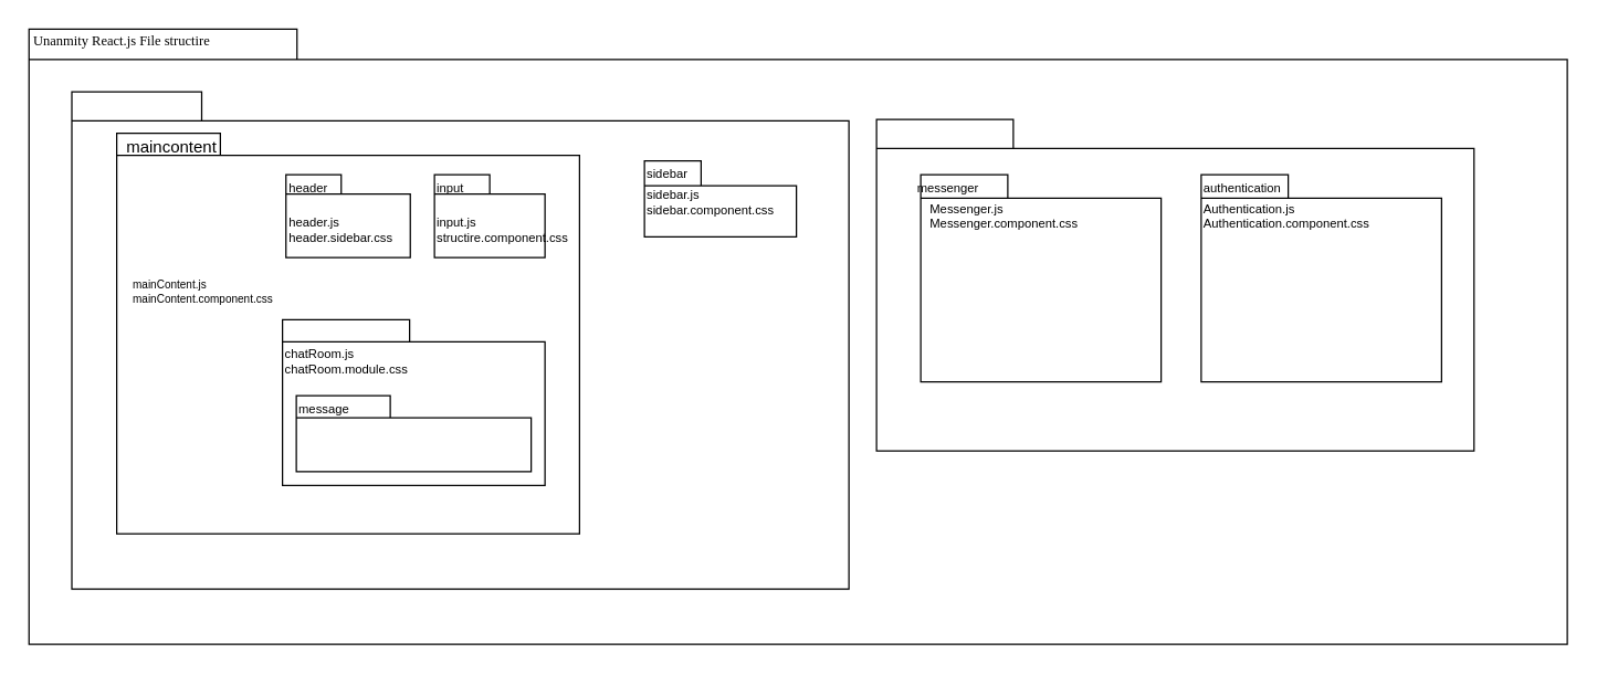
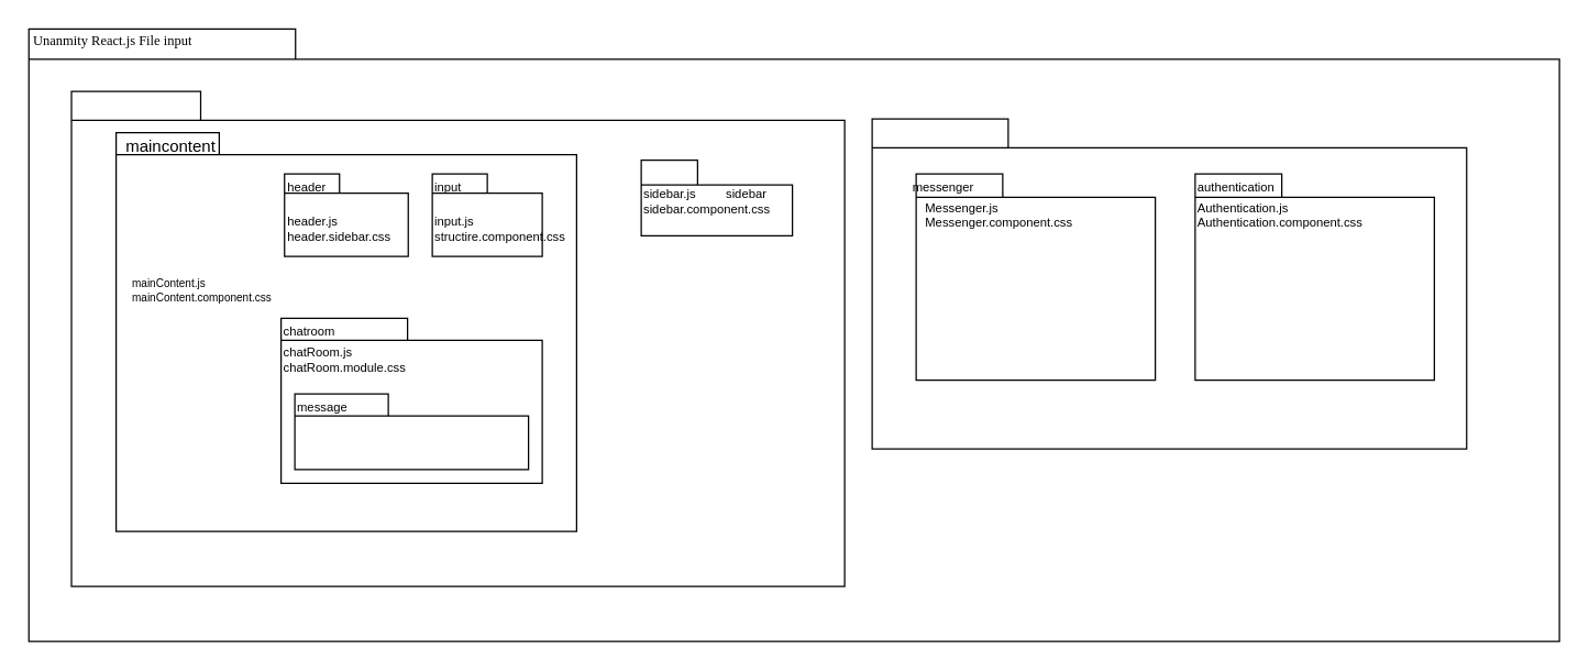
  <mxCell id="0" />
  <mxCell id="1" parent="0" />
  <mxCell id="2" value="" style="shape=folder;fontStyle=1;spacingTop=10;tabWidth=194;tabHeight=22;tabPosition=left;html=1;rounded=0;shadow=0;comic=0;labelBackgroundColor=none;strokeWidth=1;fillColor=none;fontFamily=Verdana;fontSize=10;align=center;" parent="1" vertex="1"><mxGeometry x="20.5" y="20.5" width="1113.5" height="445.5" as="geometry" /></mxCell>
- <mxCell id="3" value="Unanmity React.js File structire" style="text;html=1;align=left;verticalAlign=top;spacingTop=-4;fontSize=10;fontFamily=Verdana" parent="1" vertex="1"><mxGeometry x="21.5" y="20.5" width="130" height="20" as="geometry" /></mxCell>
+ <mxCell id="3" value="Unanmity React.js File input" style="text;html=1;align=left;verticalAlign=top;spacingTop=-4;fontSize=10;fontFamily=Verdana" parent="1" vertex="1"><mxGeometry x="21.5" y="20.5" width="130" height="20" as="geometry" /></mxCell>
  <mxCell id="4" value="" style="shape=folder;fontStyle=1;spacingTop=10;tabWidth=94;tabHeight=21;tabPosition=left;html=1;" parent="1" vertex="1"><mxGeometry x="51.5" y="66" width="562.5" height="360" as="geometry" /></mxCell>
  <mxCell id="5" value="&amp;nbsp;&amp;nbsp;&amp;nbsp;&amp;nbsp; " style="shape=folder;fontStyle=1;spacingTop=10;tabWidth=99;tabHeight=21;tabPosition=left;html=1;" parent="1" vertex="1"><mxGeometry x="634" y="86" width="432.5" height="240" as="geometry" /></mxCell>
  <mxCell id="6" value="" style="shape=folder;fontStyle=1;spacingTop=10;tabWidth=75;tabHeight=16;tabPosition=left;html=1;" parent="1" vertex="1"><mxGeometry x="84" y="96" width="335" height="290" as="geometry" /></mxCell>
  <mxCell id="7" value="maincontent" style="text;html=1;strokeColor=none;fillColor=none;align=center;verticalAlign=middle;whiteSpace=wrap;rounded=0;fontStyle=0" parent="1" vertex="1"><mxGeometry x="84" y="96" width="80" height="20" as="geometry" /></mxCell>
  <mxCell id="8" value="" style="shape=folder;fontStyle=1;spacingTop=10;tabWidth=40;tabHeight=14;tabPosition=left;html=1;align=left;" parent="1" vertex="1"><mxGeometry x="206.5" y="126" width="90" height="60" as="geometry" /></mxCell>
  <mxCell id="9" value="&lt;div style=&quot;font-size: 9px;&quot; align=&quot;left&quot;&gt;header&lt;/div&gt;" style="text;html=1;strokeColor=none;fillColor=none;align=left;verticalAlign=middle;whiteSpace=wrap;rounded=0;fontStyle=0;fontSize=9;" parent="1" vertex="1"><mxGeometry x="206.5" y="126" width="40" height="20" as="geometry" /></mxCell>
  <mxCell id="10" value="&lt;div&gt;header.js&lt;/div&gt;&lt;div&gt;header.sidebar.css&lt;br&gt;&lt;/div&gt;" style="text;html=1;strokeColor=none;fillColor=none;align=left;verticalAlign=middle;whiteSpace=wrap;rounded=0;fontSize=9;" parent="1" vertex="1"><mxGeometry x="206.5" y="146" width="80" height="40" as="geometry" /></mxCell>
  <mxCell id="11" value="" style="shape=folder;fontStyle=1;spacingTop=10;tabWidth=40;tabHeight=14;tabPosition=left;html=1;align=left;" parent="1" vertex="1"><mxGeometry x="314" y="126" width="80" height="60" as="geometry" /></mxCell>
  <mxCell id="12" value="&lt;div&gt;input.js&lt;/div&gt;&lt;div&gt;structire.component.css&lt;br&gt;&lt;/div&gt;" style="text;html=1;strokeColor=none;fillColor=none;align=left;verticalAlign=middle;whiteSpace=wrap;rounded=0;fontSize=9;" parent="1" vertex="1"><mxGeometry x="314" y="146" width="80" height="40" as="geometry" /></mxCell>
  <mxCell id="13" value="input" style="text;html=1;strokeColor=none;fillColor=none;align=left;verticalAlign=middle;whiteSpace=wrap;rounded=0;fontSize=9;" parent="1" vertex="1"><mxGeometry x="314" y="126" width="40" height="20" as="geometry" /></mxCell>
  <mxCell id="14" value="" style="shape=folder;fontStyle=1;spacingTop=10;tabWidth=92;tabHeight=16;tabPosition=left;html=1;fontSize=9;align=left;" parent="1" vertex="1"><mxGeometry x="204" y="231" width="190" height="120" as="geometry" /></mxCell>
+ <mxCell id="15" value="chatroom" style="text;html=1;strokeColor=none;fillColor=none;align=left;verticalAlign=middle;whiteSpace=wrap;rounded=0;fontSize=9;" parent="1" vertex="1"><mxGeometry x="204" y="231" width="40" height="20" as="geometry" /></mxCell>
  <mxCell id="16" value="&lt;div&gt;chatRoom.js&lt;/div&gt;&lt;div&gt;chatRoom.module.css&lt;br&gt;&lt;/div&gt;" style="text;html=1;strokeColor=none;fillColor=none;align=left;verticalAlign=middle;whiteSpace=wrap;rounded=0;fontSize=9;" parent="1" vertex="1"><mxGeometry x="204" y="251" width="40" height="20" as="geometry" /></mxCell>
  <mxCell id="17" value="" style="shape=folder;fontStyle=1;spacingTop=10;tabWidth=68;tabHeight=16;tabPosition=left;html=1;fontSize=9;align=left;" parent="1" vertex="1"><mxGeometry x="214" y="286" width="170" height="55" as="geometry" /></mxCell>
  <mxCell id="18" value="message" style="text;html=1;strokeColor=none;fillColor=none;align=left;verticalAlign=middle;whiteSpace=wrap;rounded=0;fontSize=9;" parent="1" vertex="1"><mxGeometry x="214" y="286" width="40" height="20" as="geometry" /></mxCell>
  <mxCell id="19" value="" style="shape=folder;fontStyle=1;spacingTop=10;tabWidth=41;tabHeight=18;tabPosition=left;html=1;" parent="1" vertex="1"><mxGeometry x="466" y="116" width="110" height="55" as="geometry" /></mxCell>
- <mxCell id="20" value="sidebar" style="text;html=1;strokeColor=none;fillColor=none;align=left;verticalAlign=middle;whiteSpace=wrap;rounded=0;fontSize=9;" parent="1" vertex="1"><mxGeometry x="466" y="116" width="40" height="20" as="geometry" /></mxCell>
+ <mxCell id="20" value="sidebar" style="text;html=1;strokeColor=none;fillColor=none;align=left;verticalAlign=middle;whiteSpace=wrap;rounded=0;fontSize=9;" parent="1" vertex="1"><mxGeometry x="526" y="131" width="40" height="20" as="geometry" /></mxCell>
  <mxCell id="21" value="&lt;div&gt;sidebar.js&lt;/div&gt;&lt;div&gt;sidebar.component.css&lt;br&gt;&lt;/div&gt;" style="text;html=1;strokeColor=none;fillColor=none;align=left;verticalAlign=middle;whiteSpace=wrap;rounded=0;fontSize=9;" parent="1" vertex="1"><mxGeometry x="466" y="136" width="40" height="20" as="geometry" /></mxCell>
  <mxCell id="22" value="" style="shape=folder;fontStyle=1;spacingTop=10;tabWidth=63;tabHeight=17;tabPosition=left;html=1;fontSize=9;align=left;" parent="1" vertex="1"><mxGeometry x="666" y="126" width="174" height="150" as="geometry" /></mxCell>
  <mxCell id="23" value="messenger" style="text;html=1;strokeColor=none;fillColor=none;align=center;verticalAlign=middle;whiteSpace=wrap;rounded=0;fontSize=9;" parent="1" vertex="1"><mxGeometry x="666" y="126" width="40" height="20" as="geometry" /></mxCell>
  <mxCell id="24" value="&lt;div&gt;Messenger.js&lt;/div&gt;&lt;div&gt;Messenger.component.css&lt;br&gt;&lt;/div&gt;" style="text;html=1;strokeColor=none;fillColor=none;align=left;verticalAlign=middle;whiteSpace=wrap;rounded=0;fontSize=9;" parent="1" vertex="1"><mxGeometry x="670.5" y="146" width="40" height="20" as="geometry" /></mxCell>
  <mxCell id="25" value="" style="shape=folder;fontStyle=1;spacingTop=10;tabWidth=63;tabHeight=17;tabPosition=left;html=1;fontSize=9;align=left;" parent="1" vertex="1"><mxGeometry x="869" y="126" width="174" height="150" as="geometry" /></mxCell>
  <mxCell id="26" value="authentication" style="text;html=1;strokeColor=none;fillColor=none;align=left;verticalAlign=middle;whiteSpace=wrap;rounded=0;fontSize=9;" parent="1" vertex="1"><mxGeometry x="869" y="126" width="40" height="20" as="geometry" /></mxCell>
  <mxCell id="27" value="&lt;div&gt;Authentication.js&lt;/div&gt;&lt;div&gt;Authentication.component.css&lt;br&gt;&lt;/div&gt;" style="text;html=1;strokeColor=none;fillColor=none;align=left;verticalAlign=middle;whiteSpace=wrap;rounded=0;fontSize=9;" parent="1" vertex="1"><mxGeometry x="869" y="146" width="40" height="20" as="geometry" /></mxCell>
  <mxCell id="28" value="&lt;div style=&quot;font-size: 8px;&quot;&gt;&lt;font style=&quot;font-size: 8px;&quot;&gt;mainContent.js&lt;/font&gt;&lt;/div&gt;&lt;div style=&quot;font-size: 8px;&quot;&gt;&lt;font style=&quot;font-size: 8px;&quot;&gt;mainContent.component.css&lt;br style=&quot;font-size: 8px;&quot;&gt;&lt;/font&gt;&lt;/div&gt;" style="text;html=1;strokeColor=none;fillColor=none;align=left;verticalAlign=middle;whiteSpace=wrap;rounded=0;fontSize=8;" vertex="1" parent="1"><mxGeometry x="94" y="201" width="40" height="20" as="geometry" /></mxCell>
